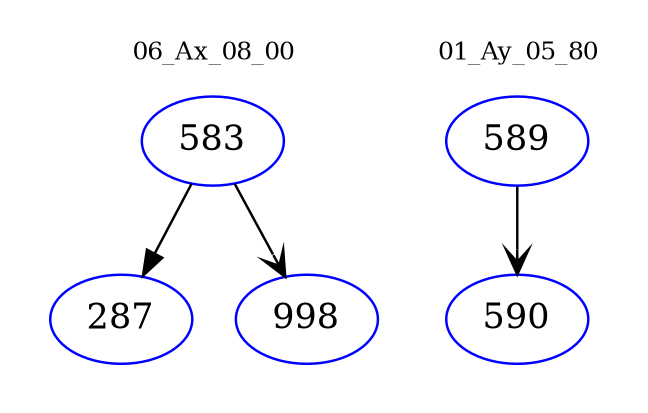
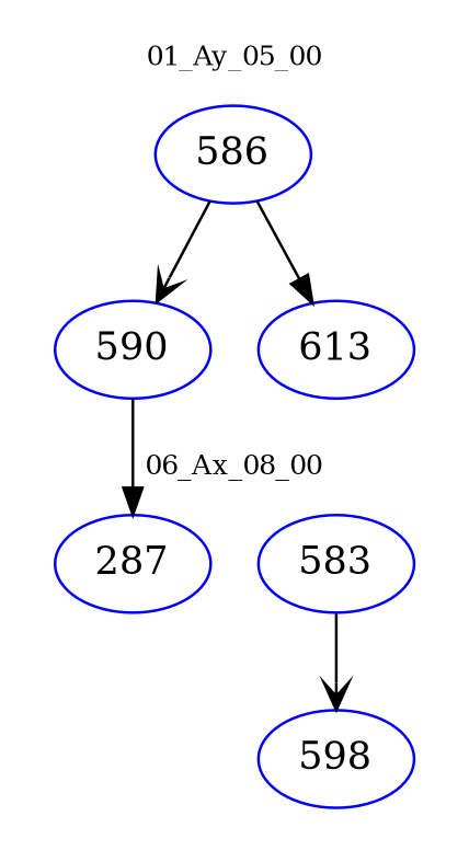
  digraph {
    node [color=blue]
    edge [arrowhead=normal color=black]
    n1 [label=583]
    n2 [label=287]
-   n3 [label=998]
-   n4 [label=589]
+   n3 [label=598]
+   n4 [label=586]
    n5 [label=590]
+   n6 [label=613]
    subgraph cluster_1 {
      color=white
      fontsize=10
      label="06_Ax_08_00"
      n1
      n2
      n3
    }
    subgraph cluster_2 {
      color=white
      fontsize=10
-     label="01_Ay_05_80"
+     label="01_Ay_05_00"
      n4
      n5
+     n6
    }
-   n1 -> n2
+   n5 -> n2
    n1 -> n3 [arrowhead=vee]
    n4 -> n5 [arrowhead=vee]
+   n4 -> n6
  }
